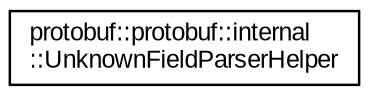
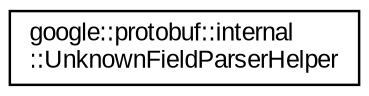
  digraph {
    rankdir=LR
    fontname="Liberation Sans"
-   n1 [color=black fillcolor=white fontname="Liberation Sans" fontsize=10 height=0.2 label="protobuf::protobuf::internal\l::UnknownFieldParserHelper" shape=record style=filled width=0.4]
+   n1 [color=black fillcolor=white fontname="Liberation Sans" fontsize=10 height=0.2 label="google::protobuf::internal\l::UnknownFieldParserHelper" shape=record style=filled width=0.4]
  }
